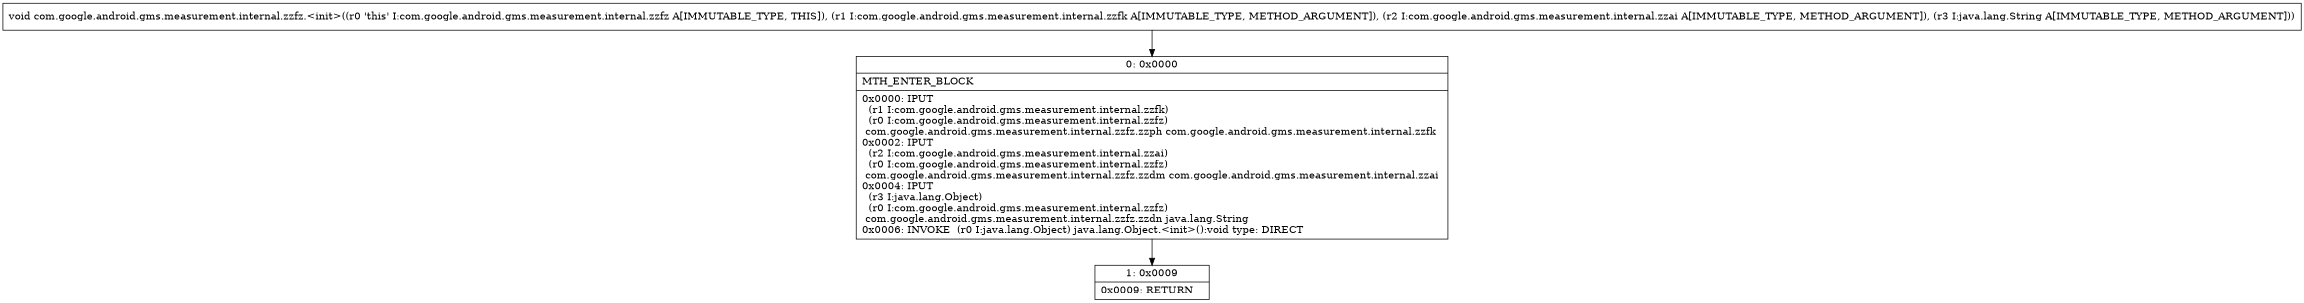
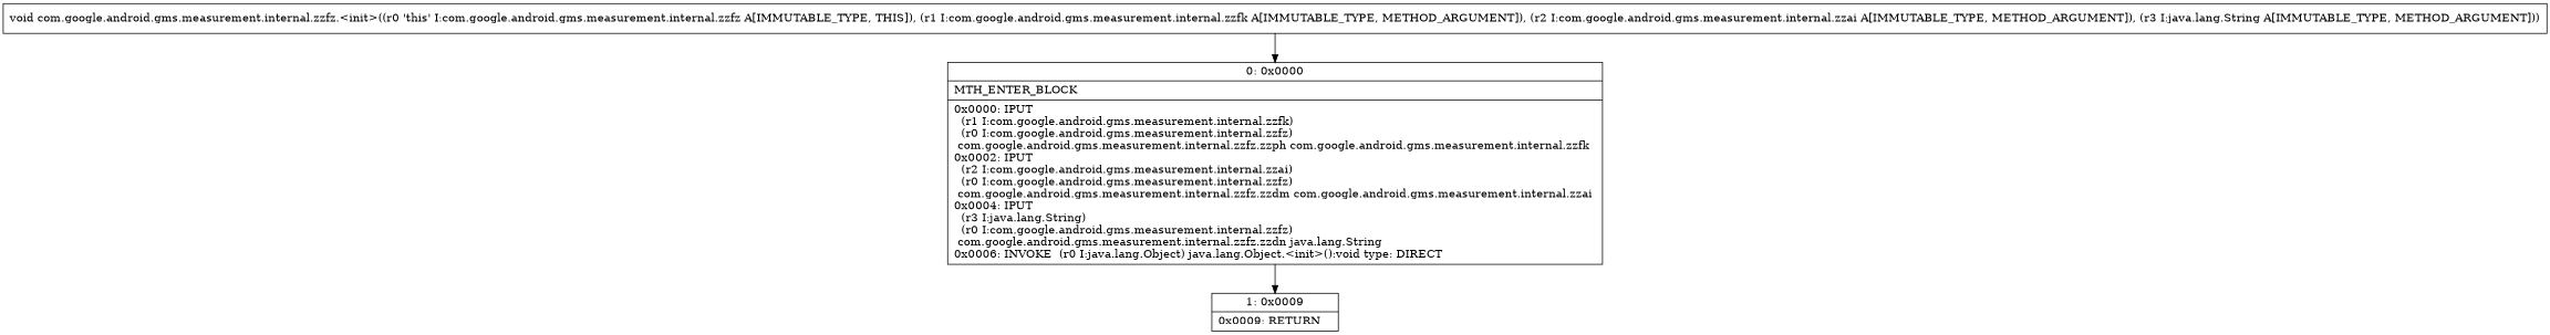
  digraph {
    node [shape=record]
-   n1 [label="{0\:\ 0x0000|MTH_ENTER_BLOCK\l|0x0000: IPUT  \l  (r1 I:com.google.android.gms.measurement.internal.zzfk)\l  (r0 I:com.google.android.gms.measurement.internal.zzfz)\l com.google.android.gms.measurement.internal.zzfz.zzph com.google.android.gms.measurement.internal.zzfk \l0x0002: IPUT  \l  (r2 I:com.google.android.gms.measurement.internal.zzai)\l  (r0 I:com.google.android.gms.measurement.internal.zzfz)\l com.google.android.gms.measurement.internal.zzfz.zzdm com.google.android.gms.measurement.internal.zzai \l0x0004: IPUT  \l  (r3 I:java.lang.Object)\l  (r0 I:com.google.android.gms.measurement.internal.zzfz)\l com.google.android.gms.measurement.internal.zzfz.zzdn java.lang.String \l0x0006: INVOKE  (r0 I:java.lang.Object) java.lang.Object.\<init\>():void type: DIRECT \l}"]
+   n1 [label="{0\:\ 0x0000|MTH_ENTER_BLOCK\l|0x0000: IPUT  \l  (r1 I:com.google.android.gms.measurement.internal.zzfk)\l  (r0 I:com.google.android.gms.measurement.internal.zzfz)\l com.google.android.gms.measurement.internal.zzfz.zzph com.google.android.gms.measurement.internal.zzfk \l0x0002: IPUT  \l  (r2 I:com.google.android.gms.measurement.internal.zzai)\l  (r0 I:com.google.android.gms.measurement.internal.zzfz)\l com.google.android.gms.measurement.internal.zzfz.zzdm com.google.android.gms.measurement.internal.zzai \l0x0004: IPUT  \l  (r3 I:java.lang.String)\l  (r0 I:com.google.android.gms.measurement.internal.zzfz)\l com.google.android.gms.measurement.internal.zzfz.zzdn java.lang.String \l0x0006: INVOKE  (r0 I:java.lang.Object) java.lang.Object.\<init\>():void type: DIRECT \l}"]
    n2 [label="{1\:\ 0x0009|0x0009: RETURN   \l}"]
    n3 [label="{void com.google.android.gms.measurement.internal.zzfz.\<init\>((r0 'this' I:com.google.android.gms.measurement.internal.zzfz A[IMMUTABLE_TYPE, THIS]), (r1 I:com.google.android.gms.measurement.internal.zzfk A[IMMUTABLE_TYPE, METHOD_ARGUMENT]), (r2 I:com.google.android.gms.measurement.internal.zzai A[IMMUTABLE_TYPE, METHOD_ARGUMENT]), (r3 I:java.lang.String A[IMMUTABLE_TYPE, METHOD_ARGUMENT])) }"]
    n1 -> n2
    n3 -> n1
  }
